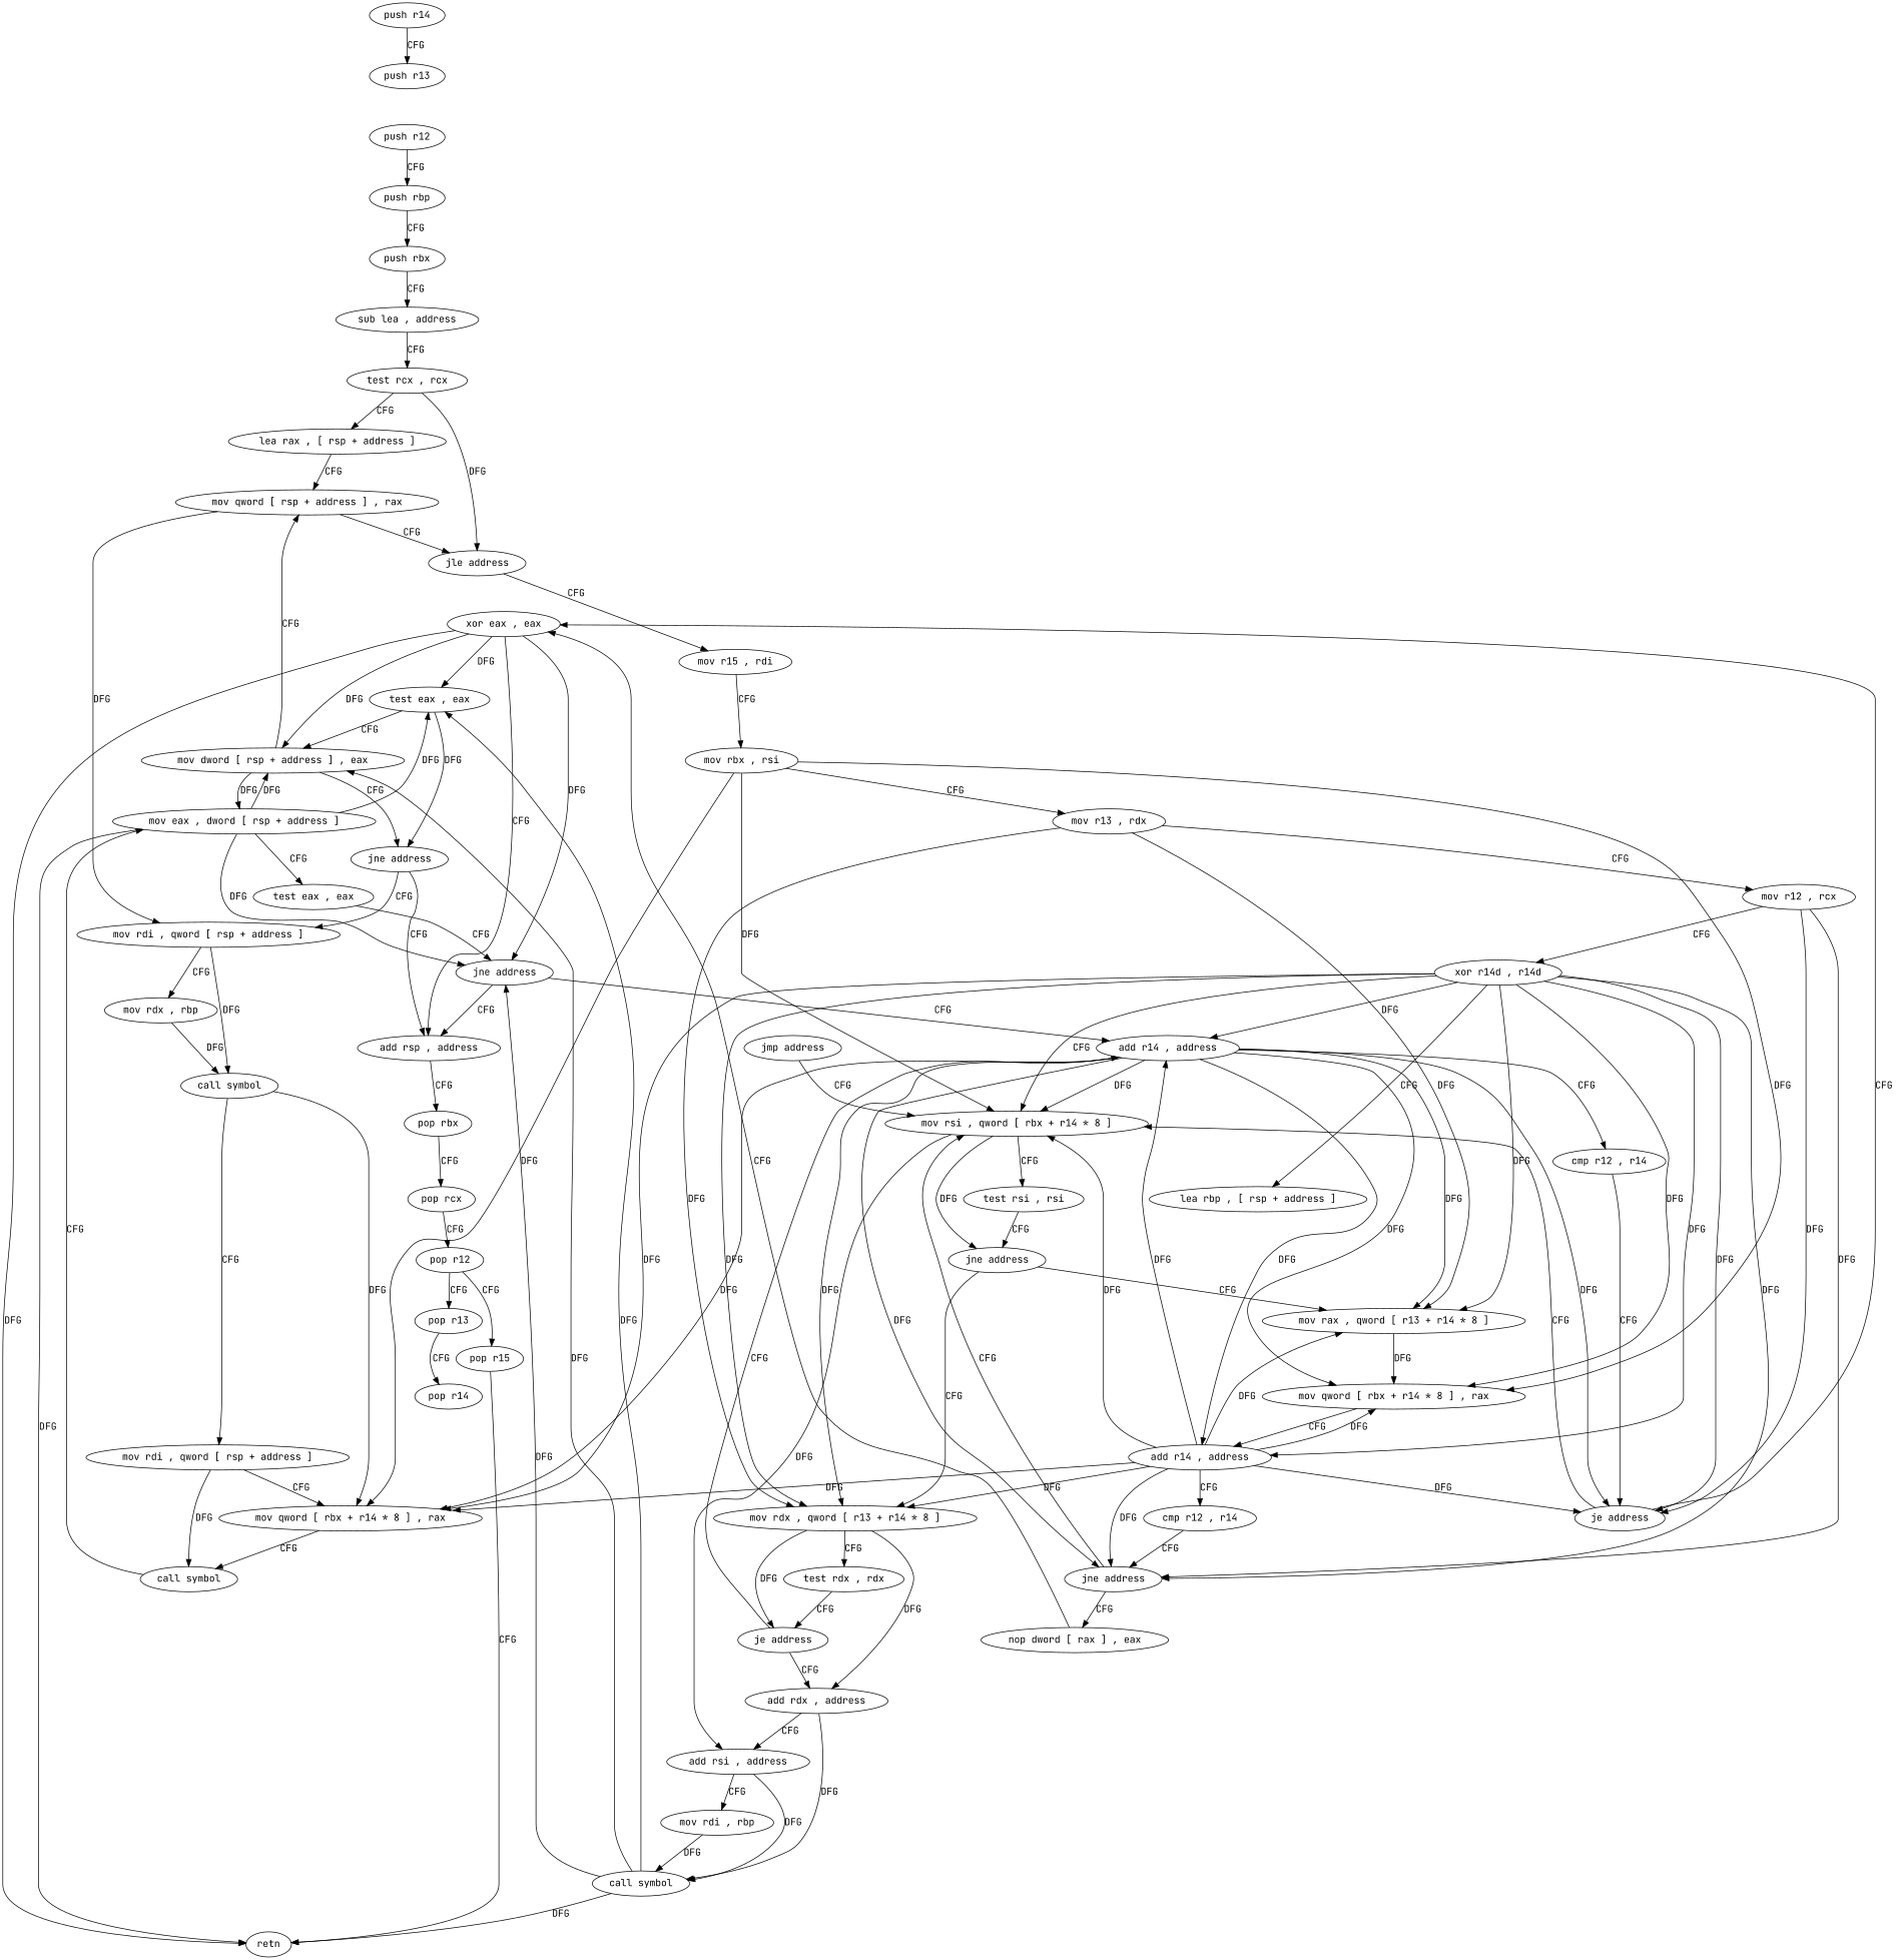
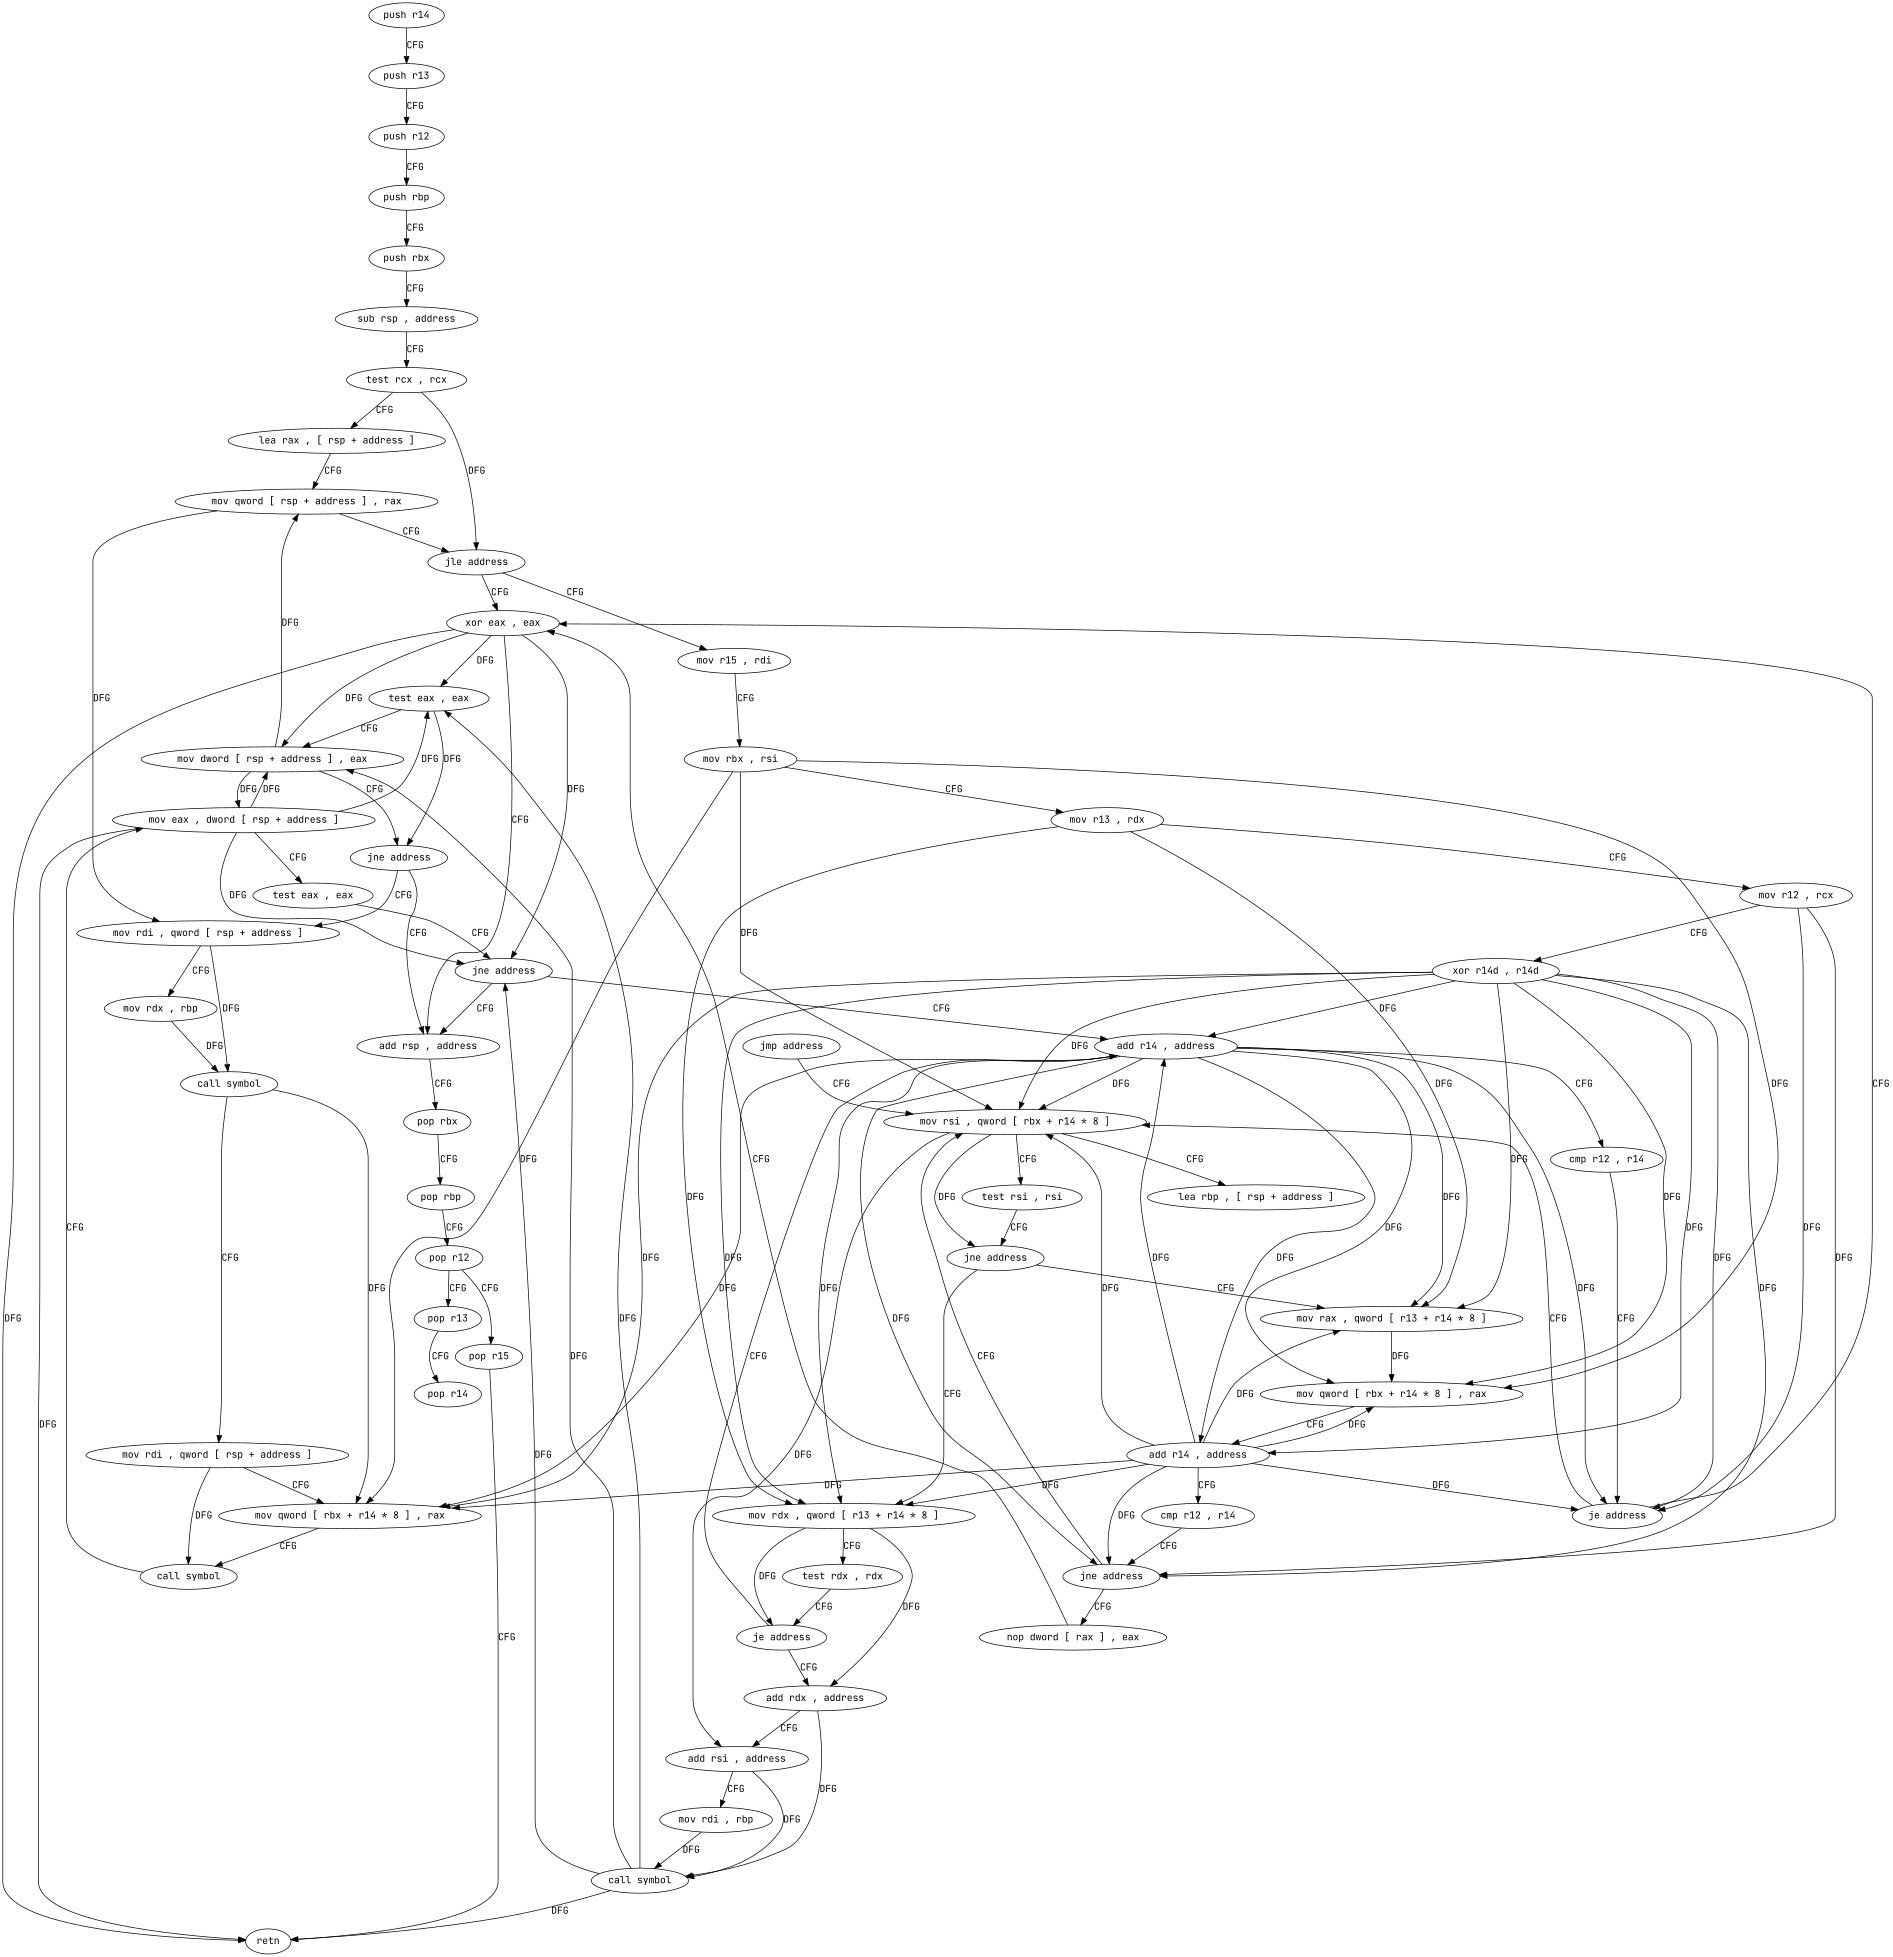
  digraph {
    fontname="JetBrains Mono"
    node [fontname="JetBrains Mono"]
    edge [fontname="JetBrains Mono"]
    n1 [label="push r14"]
    n2 [label="push r13"]
    n3 [label="push r12"]
    n4 [label="push rbp"]
    n5 [label="push rbx"]
-   n6 [label="sub lea , address"]
+   n6 [label="sub rsp , address"]
    n7 [label="test rcx , rcx"]
    n8 [label="lea rax , [ rsp + address ]"]
    n9 [label="jle address"]
    n10 [label="mov qword [ rsp + address ] , rax"]
    n11 [label="xor eax , eax"]
    n12 [label="mov r15 , rdi"]
    n13 [label="mov rdi , qword [ rsp + address ]"]
    n14 [label="mov rdx , rbp"]
    n15 [label="call symbol"]
    n16 [label="add rsp , address"]
    n17 [label="test eax , eax"]
    n18 [label="mov dword [ rsp + address ] , eax"]
    n19 [label=retn]
    n20 [label="jne address"]
    n21 [label="mov rbx , rsi"]
    n22 [label="pop rbx"]
    n23 [label="jne address"]
    n24 [label="mov eax , dword [ rsp + address ]"]
    n25 [label="add r14 , address"]
    n26 [label="mov r13 , rdx"]
    n27 [label="mov rsi , qword [ rbx + r14 * 8 ]"]
    n28 [label="mov qword [ rbx + r14 * 8 ] , rax"]
    n29 [label="mov qword [ rbx + r14 * 8 ] , rax"]
-   n30 [label="pop rcx"]
+   n30 [label="pop rbp"]
    n31 [label="mov r12 , rcx"]
    n32 [label="mov rdx , qword [ r13 + r14 * 8 ]"]
    n33 [label="mov rax , qword [ r13 + r14 * 8 ]"]
    n34 [label="test rsi , rsi"]
    n35 [label="jne address"]
    n36 [label="add rsi , address"]
    n37 [label="add r14 , address"]
    n38 [label="call symbol"]
    n39 [label="xor r14d , r14d"]
    n40 [label="jne address"]
    n41 [label="je address"]
    n42 [label="test rdx , rdx"]
    n43 [label="je address"]
    n44 [label="add rdx , address"]
    n45 [label="lea rbp , [ rsp + address ]"]
    n46 [label="nop dword [ rax ] , eax"]
    n47 [label="cmp r12 , r14"]
    n48 [label="cmp r12 , r14"]
    n49 [label="jmp address"]
    n50 [label="call symbol"]
    n51 [label="mov rdi , rbp"]
    n52 [label="test eax , eax"]
    n53 [label="mov rdi , qword [ rsp + address ]"]
    n54 [label="pop r12"]
    n55 [label="pop r13"]
    n56 [label="pop r15"]
    n57 [label="pop r14"]
    n1 -> n2 [label=CFG]
+   n2 -> n3 [label=CFG]
    n3 -> n4 [label=CFG]
    n4 -> n5 [label=CFG]
    n5 -> n6 [label=CFG]
    n6 -> n7 [label=CFG]
    n7 -> n8 [label=CFG]
    n7 -> n9 [label=DFG]
    n8 -> n10 [label=CFG]
+   n9 -> n11 [label=CFG]
    n9 -> n12 [label=CFG]
    n10 -> n9 [label=CFG]
    n10 -> n13 [label=DFG]
    n11 -> n16 [label=CFG]
    n11 -> n17 [label=DFG]
    n11 -> n18 [label=DFG]
    n11 -> n19 [label=DFG]
    n11 -> n20 [label=DFG]
    n12 -> n21 [label=CFG]
    n13 -> n14 [label=CFG]
    n13 -> n15 [label=DFG]
    n14 -> n15 [label=DFG]
    n15 -> n29 [label=DFG]
    n15 -> n53 [label=CFG]
    n16 -> n22 [label=CFG]
    n17 -> n18 [label=CFG]
    n17 -> n23 [label=DFG]
-   n18 -> n10 [label=CFG]
+   n18 -> n10 [label=DFG]
    n18 -> n23 [label=CFG]
    n18 -> n24 [label=DFG]
    n20 -> n16 [label=CFG]
    n20 -> n25 [label=CFG]
    n21 -> n26 [label=CFG]
    n21 -> n27 [label=DFG]
    n21 -> n28 [label=DFG]
    n21 -> n29 [label=DFG]
    n22 -> n30 [label=CFG]
    n23 -> n13 [label=CFG]
    n23 -> n16 [label=CFG]
    n24 -> n17 [label=DFG]
    n24 -> n18 [label=DFG]
    n24 -> n19 [label=DFG]
    n24 -> n20 [label=DFG]
    n24 -> n52 [label=CFG]
    n25 -> n27 [label=DFG]
    n25 -> n28 [label=DFG]
    n25 -> n29 [label=DFG]
    n25 -> n32 [label=DFG]
    n25 -> n33 [label=DFG]
    n25 -> n37 [label=DFG]
    n25 -> n40 [label=DFG]
    n25 -> n41 [label=DFG]
    n25 -> n47 [label=CFG]
    n26 -> n31 [label=CFG]
    n26 -> n32 [label=DFG]
    n26 -> n33 [label=DFG]
    n27 -> n34 [label=CFG]
    n27 -> n35 [label=DFG]
    n27 -> n36 [label=DFG]
    n28 -> n37 [label=CFG]
    n29 -> n38 [label=CFG]
    n30 -> n54 [label=CFG]
    n31 -> n39 [label=CFG]
    n31 -> n40 [label=DFG]
    n31 -> n41 [label=DFG]
    n32 -> n42 [label=CFG]
    n32 -> n43 [label=DFG]
    n32 -> n44 [label=DFG]
    n33 -> n28 [label=DFG]
    n34 -> n35 [label=CFG]
    n35 -> n32 [label=CFG]
    n35 -> n33 [label=CFG]
    n36 -> n50 [label=DFG]
    n36 -> n51 [label=CFG]
    n37 -> n25 [label=DFG]
    n37 -> n27 [label=DFG]
    n37 -> n28 [label=DFG]
    n37 -> n29 [label=DFG]
    n37 -> n32 [label=DFG]
    n37 -> n33 [label=DFG]
    n37 -> n40 [label=DFG]
    n37 -> n41 [label=DFG]
    n37 -> n48 [label=CFG]
    n38 -> n24 [label=CFG]
    n39 -> n25 [label=DFG]
-   n39 -> n27 [label=CFG]
+   n39 -> n27 [label=DFG]
    n39 -> n28 [label=DFG]
    n39 -> n29 [label=DFG]
    n39 -> n32 [label=DFG]
    n39 -> n33 [label=DFG]
    n39 -> n37 [label=DFG]
    n39 -> n40 [label=DFG]
    n39 -> n41 [label=DFG]
-   n39 -> n45 [label=CFG]
+   n27 -> n45 [label=CFG]
    n40 -> n27 [label=CFG]
    n40 -> n46 [label=CFG]
    n41 -> n11 [label=CFG]
    n41 -> n27 [label=CFG]
    n42 -> n43 [label=CFG]
    n43 -> n25 [label=CFG]
    n43 -> n44 [label=CFG]
    n44 -> n36 [label=CFG]
    n44 -> n50 [label=DFG]
    n46 -> n11 [label=CFG]
    n47 -> n41 [label=CFG]
    n48 -> n40 [label=CFG]
    n49 -> n27 [label=CFG]
    n50 -> n17 [label=DFG]
    n50 -> n18 [label=DFG]
    n50 -> n19 [label=DFG]
    n50 -> n20 [label=DFG]
    n51 -> n50 [label=DFG]
    n52 -> n20 [label=CFG]
    n53 -> n29 [label=CFG]
    n53 -> n38 [label=DFG]
    n54 -> n55 [label=CFG]
    n54 -> n56 [label=CFG]
    n55 -> n57 [label=CFG]
    n56 -> n19 [label=CFG]
  }
